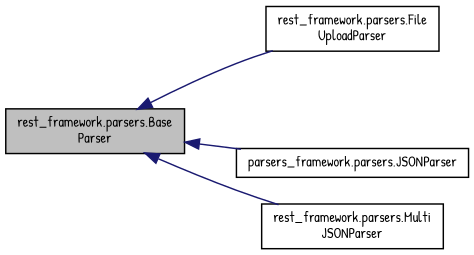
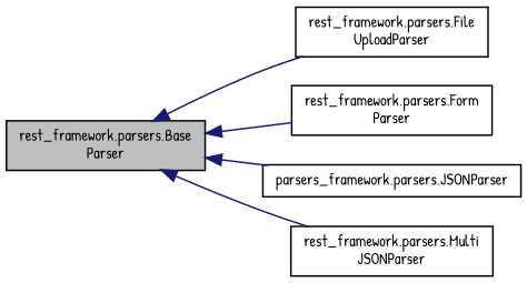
  digraph {
    fontname="Patrick Hand"
    rankdir=LR
    node [color=black fillcolor=white fontname="Patrick Hand" fontsize=10 shape=record style=filled]
    edge [color=midnightblue dir=back fontname="Patrick Hand" fontsize=10 labelfontname=Helvetica labelfontsize=10 style=solid]
    n1 [fillcolor=grey75 fontcolor=black height=0.2 label="rest_framework.parsers.Base\lParser" width=0.4]
    n2 [height=0.2 label="rest_framework.parsers.File\lUploadParser" width=0.4]
+   n3 [height=0.2 label="rest_framework.parsers.Form\lParser" width=0.4]
    n4 [height=0.2 label="parsers_framework.parsers.JSONParser" width=0.4]
    n5 [height=0.2 label="rest_framework.parsers.Multi\lJSONParser" width=0.4]
    n1 -> n2
+   n1 -> n3
    n1 -> n4
    n1 -> n5
  }
